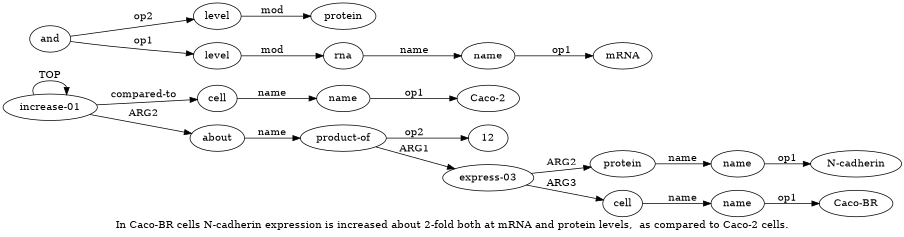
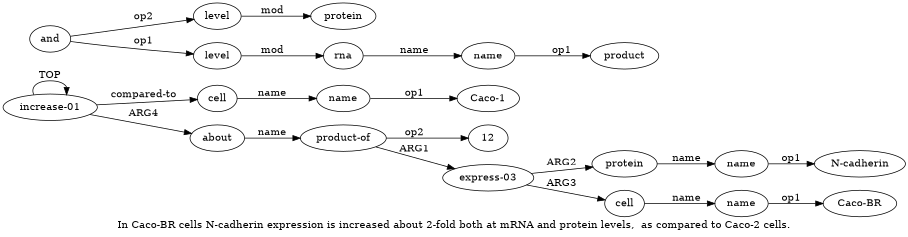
  digraph {
    label="In Caco-BR cells N-cadherin expression is increased about 2-fold both at mRNA and protein levels,  as compared to Caco-2 cells."
    rankdir=LR
    node [color=black gold_ind=-1 gold_label=name test_ind=-1 test_label=name]
    edge [color=black gold_label=op1 test_label=op1]
    n1 [gold_ind=15 label=name test_ind=15]
-   n2 [gold_label="Caco-2" label="Caco-2" test_label="Caco-2"]
+   n2 [gold_label="Caco-2" label="Caco-1" test_label="Caco-2"]
    n3 [gold_ind=14 gold_label=cell label=cell test_ind=14 test_label=cell]
    n4 [gold_ind=11 label=name test_ind=11]
-   n5 [gold_label=mRNA label=mRNA test_label=mRNA]
+   n5 [gold_label=mRNA label=product test_label=mRNA]
    n6 [gold_ind=10 gold_label=rna label=rna test_ind=10 test_label=rna]
    n7 [gold_ind=13 gold_label=protein label=protein test_ind=13 test_label=protein]
    n8 [gold_ind=12 gold_label=level label=level test_ind=12 test_label=level]
    n9 [gold_label="N-cadherin" label="N-cadherin" test_label="N-cadherin"]
    n10 [gold_label="Caco-BR" label="Caco-BR" test_label="Caco-BR"]
    n11 [gold_label=12 label=12 test_label=12]
    n12 [gold_ind=1 gold_label="express-03" label="express-03" test_ind=1 test_label="express-03"]
    n13 [gold_ind=2 gold_label=protein label=protein test_ind=2 test_label=protein]
    n14 [gold_ind=4 gold_label=cell label=cell test_ind=4 test_label=cell]
    n15 [gold_ind=3 label=name test_ind=3]
    n16 [gold_ind=5 label=name test_ind=5]
    n17 [gold_ind=0 gold_label="increase-01" label="increase-01" test_ind=0 test_label="increase-01"]
    n18 [gold_ind=6 gold_label=about label=about test_ind=6 test_label=about]
    n19 [gold_ind=7 gold_label="product-of" label="product-of" test_ind=7 test_label="product-of"]
    n20 [gold_ind=8 gold_label=and label=and test_ind=8 test_label=and]
    n21 [gold_ind=9 gold_label=level label=level test_ind=9 test_label=level]
    n1 -> n2 [label=op1]
    n3 -> n1 [gold_label=name label=name test_label=name]
    n4 -> n5 [label=op1]
    n6 -> n4 [gold_label=name label=name test_label=name]
    n8 -> n7 [gold_label=mod label=mod test_label=mod]
    n12 -> n13 [gold_label=ARG2 label=ARG2 test_label=ARG2]
    n12 -> n14 [gold_label=ARG3 label=ARG3 test_label=ARG3]
    n13 -> n15 [gold_label=name label=name test_label=name]
    n14 -> n16 [gold_label=name label=name test_label=name]
    n15 -> n9 [label=op1]
    n16 -> n10 [label=op1]
    n17 -> n3 [gold_label="compared-to" label="compared-to" test_label="compared-to"]
    n17 -> n17 [gold_label=TOP label=TOP test_label=TOP]
-   n17 -> n18 [gold_label=ARG2 label=ARG2 test_label=ARG2]
+   n17 -> n18 [gold_label=ARG2 label=ARG4 test_label=ARG2]
    n18 -> n19 [label=name]
    n19 -> n11 [label=op2]
    n19 -> n12 [gold_label=ARG1 label=ARG1 test_label=ARG1]
    n20 -> n8 [gold_label=op2 label=op2 test_label=op2]
    n20 -> n21 [label=op1]
    n21 -> n6 [gold_label=mod label=mod test_label=mod]
  }
